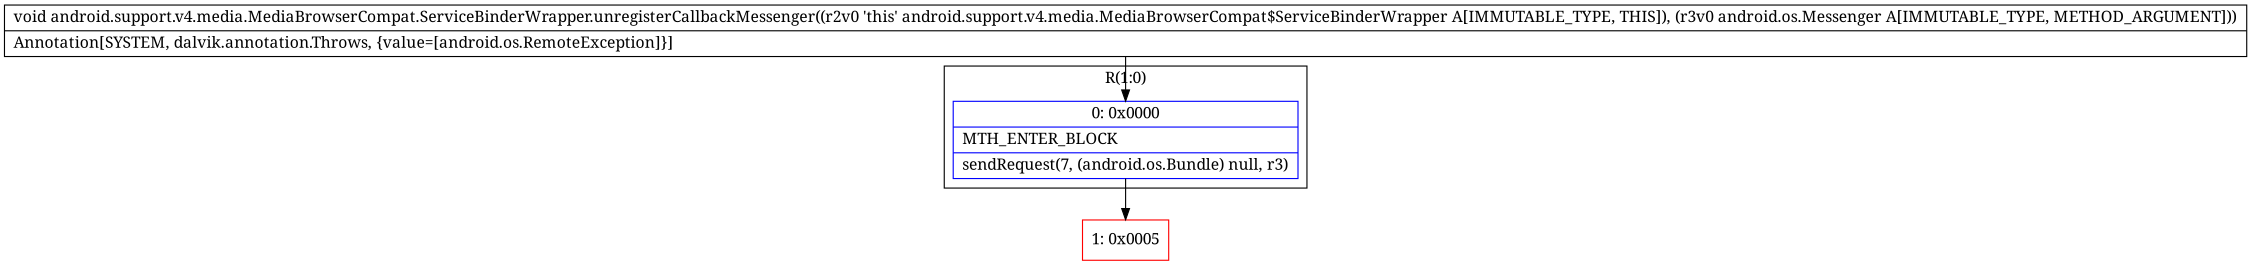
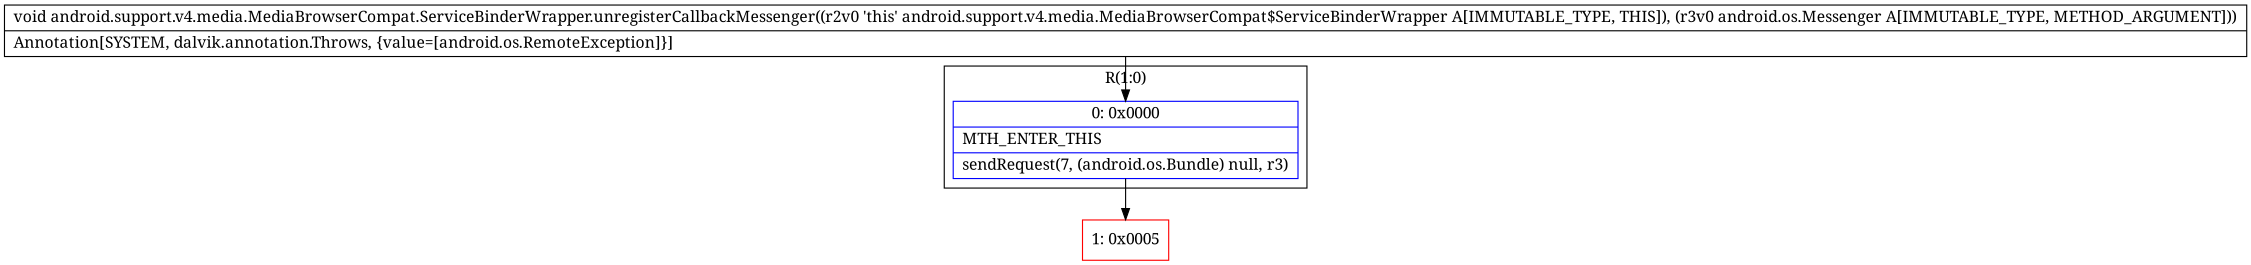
  digraph {
    fontname="Noto Serif"
    node [shape=record fontname="Noto Serif"]
    edge [fontname="Noto Serif"]
-   n1 [color=blue label="{0\:\ 0x0000|MTH_ENTER_BLOCK\l|sendRequest(7, (android.os.Bundle) null, r3)\l}"]
+   n1 [color=blue label="{0\:\ 0x0000|MTH_ENTER_THIS\l|sendRequest(7, (android.os.Bundle) null, r3)\l}"]
    n2 [color=red label="{1\:\ 0x0005}"]
    n3 [label="{void android.support.v4.media.MediaBrowserCompat.ServiceBinderWrapper.unregisterCallbackMessenger((r2v0 'this' android.support.v4.media.MediaBrowserCompat$ServiceBinderWrapper A[IMMUTABLE_TYPE, THIS]), (r3v0 android.os.Messenger A[IMMUTABLE_TYPE, METHOD_ARGUMENT]))  | Annotation[SYSTEM, dalvik.annotation.Throws, \{value=[android.os.RemoteException]\}]\l}"]
    subgraph cluster_1 {
      label="R(1:0)"
      n1
    }
    n1 -> n2
    n3 -> n1
  }
